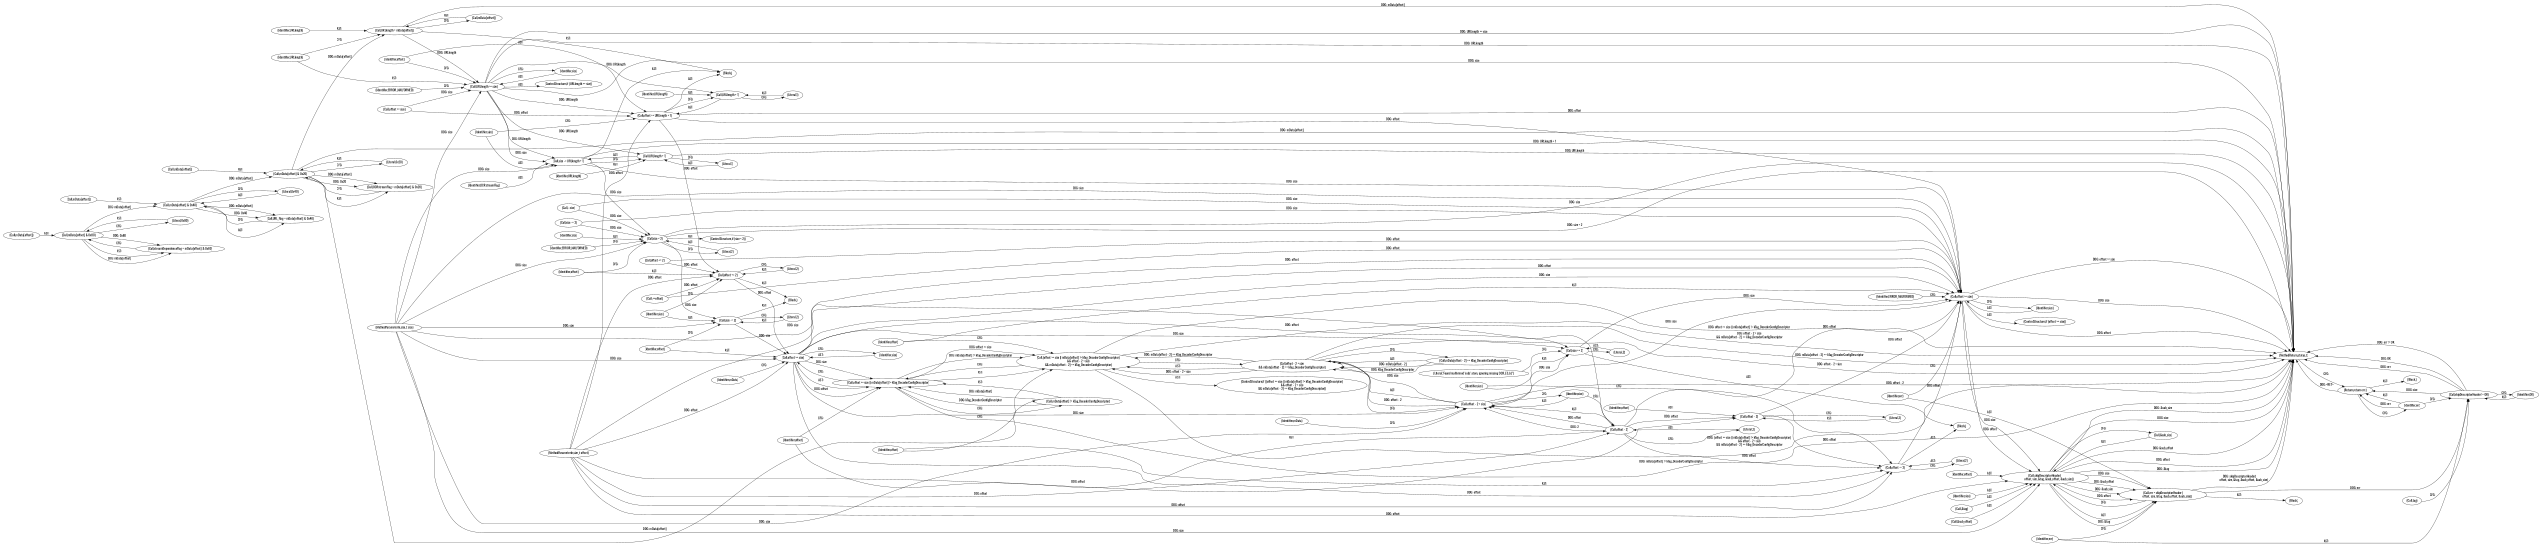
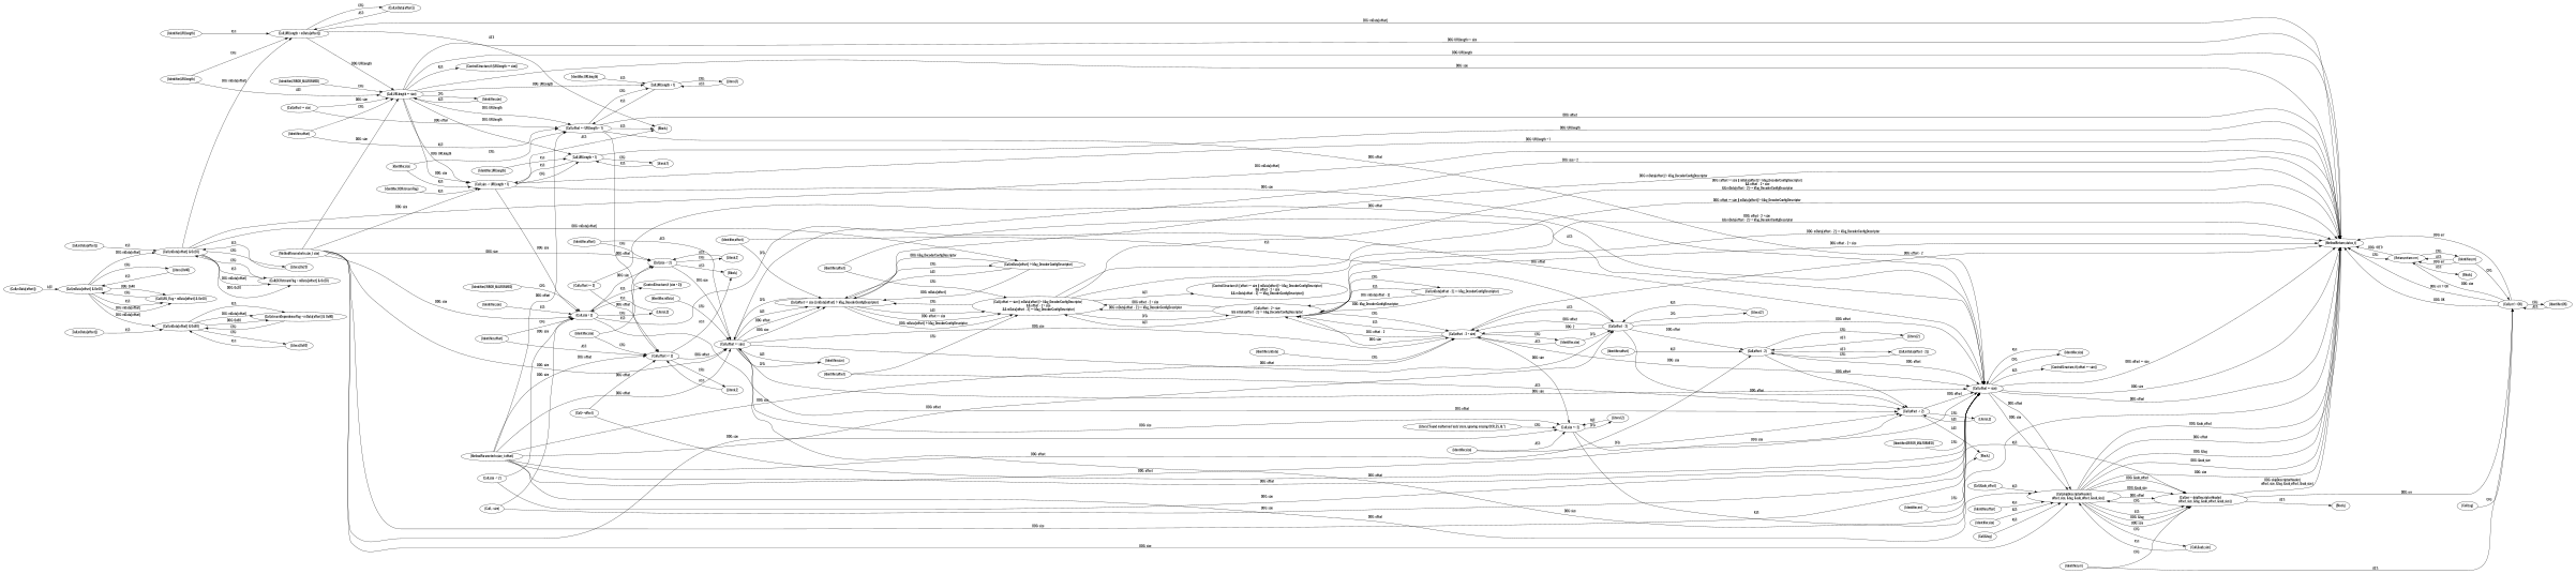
  digraph {
    fontname=Oswald
    rankdir=LR
    node [fontname=Oswald]
    edge [fontname=Oswald]
    n1 [label="(Call,URLlength = mData[offset])"]
    n2 [label="(Call,URLlength >= size)"]
    n3 [label="(MethodReturn,status_t)"]
    n4 [label="(Block,)"]
    n5 [label="(Call,mData[offset])"]
    n6 [label="(Call,offset += URLlength + 1)"]
    n7 [label="(Call,URLlength + 1)"]
    n8 [label="(Call,size -= URLlength + 1)"]
    n9 [label="(Call,URLlength + 1)"]
    n10 [label="(ControlStructure,if (URLlength >= size))"]
    n11 [label="(Identifier,size)"]
    n12 [label="(Return,return err;)"]
    n13 [label="(Call,mData[offset] & 0x20)"]
    n14 [label="(Call,OCRstreamFlag = mData[offset] & 0x20)"]
    n15 [label="(Literal,0x20)"]
    n16 [label="(Call,mData[offset] != kTag_DecoderConfigDescriptor)"]
    n17 [label="(Call,offset >= size || mData[offset] != kTag_DecoderConfigDescriptor)"]
    n18 [label="(Call,mData[offset] & 0x40)"]
    n19 [label="(Literal,0x40)"]
    n20 [label="(Call,URL_Flag = mData[offset] & 0x40)"]
    n21 [label="(Call,mData[offset] & 0x80)"]
    n22 [label="(Call,streamDependenceFlag = mData[offset] & 0x80)"]
    n23 [label="(Literal,0x80)"]
    n24 [label="(Call,offset += 2)"]
    n25 [label="(Call,offset >= size)"]
    n26 [label="(Literal,1)"]
    n27 [label="(Call,size < 2)"]
    n28 [label="(Literal,1)"]
    n29 [label="(Call,offset >= size)"]
    n30 [label="(Literal,2)"]
    n31 [label="(Block,)"]
    n32 [label="(Call,skipDescriptorHeader(\n            offset, size, &tag, &sub_offset, &sub_size))"]
    n33 [label="(ControlStructure,if (offset >= size))"]
    n34 [label="(Identifier,size)"]
    n35 [label="(Call,offset - 2)"]
    n36 [label="(Call,offset - 2 < size)"]
    n37 [label="(Call,size += 2)"]
    n38 [label="(Call,offset -= 2)"]
    n39 [label="(Identifier,size)"]
    n40 [label="(Call,(offset >= size || mData[offset] != kTag_DecoderConfigDescriptor)\n && offset - 2 < size\n && mData[offset - 2] == kTag_DecoderConfigDescriptor)"]
    n41 [label="(Call,offset - 2)"]
    n42 [label="(Literal,2)"]
    n43 [label="(Call,offset - 2 < size\n && mData[offset - 2] == kTag_DecoderConfigDescriptor)"]
    n44 [label="(Identifier,size)"]
    n45 [label="(Block,)"]
    n46 [label="(Literal,2)"]
    n47 [label="(Literal,2)"]
    n48 [label="(ControlStructure,if ((offset >= size || mData[offset] != kTag_DecoderConfigDescriptor)\n && offset - 2 < size\n && mData[offset - 2] == kTag_DecoderConfigDescriptor))"]
    n49 [label="(Call,mData[offset - 2] == kTag_DecoderConfigDescriptor)"]
+   n50 [label="(Call,mData[offset - 2])"]
    n51 [label="(Literal,2)"]
    n52 [label="(Call,err = skipDescriptorHeader(\n            offset, size, &tag, &sub_offset, &sub_size))"]
    n53 [label="(Call,&sub_size)"]
-   n54 [label="(Call,skipDescriptorHeader != OK)"]
+   n54 [label="(Call,err != OK)"]
    n55 [label="(Block,)"]
    n56 [label="(Identifier,OK)"]
    n57 [label="(Block,)"]
    n58 [label="(Identifier,err)"]
    n59 [label="(Call,size -= 2)"]
    n60 [label="(Literal,2)"]
    n61 [label="(ControlStructure,if (size < 2))"]
    n62 [label="(Literal,2)"]
    n63 [label="(Identifier,mData)"]
    n64 [label="(Identifier,offset)"]
    n65 [label="(Call,&tag)"]
    n66 [label="(Call,tag)"]
    n67 [label="(Identifier,ERROR_MALFORMED)"]
    n68 [label="(Identifier,URLlength)"]
    n69 [label="(Identifier,offset)"]
    n70 [label="(Call,offset >= size)"]
    n71 [label="(Identifier,URLlength)"]
    n72 [label="(Identifier,OCRstreamFlag)"]
    n73 [label="(Identifier,err)"]
    n74 [label="(Identifier,err)"]
    n75 [label="(Identifier,offset)"]
    n76 [label="(Identifier,size)"]
    n77 [label="(Identifier,URLlength)"]
    n78 [label="(Call,mData[offset])"]
    n79 [label="(Call,--size)"]
    n80 [label="(Identifier,offset)"]
    n81 [label="(Call,&sub_offset)"]
    n82 [label="(Identifier,size)"]
    n83 [label="(MethodParameterIn,size_t offset)"]
    n84 [label="(Identifier,mData)"]
    n85 [label="(Identifier,URLlength)"]
    n86 [label="(Identifier,offset)"]
    n87 [label="(Call,offset += 2)"]
    n88 [label="(Call,++offset)"]
    n89 [label="(Literal,\"Found malformed 'esds' atom, ignoring missing OCR_ES_Id.\")"]
    n90 [label="(Identifier,offset)"]
    n91 [label="(Call,size -= 2)"]
    n92 [label="(Call,mData[offset])"]
    n93 [label="(Identifier,offset)"]
    n94 [label="(Identifier,ERROR_MALFORMED)"]
    n95 [label="(Identifier,ERROR_MALFORMED)"]
    n96 [label="(Identifier,size)"]
    n97 [label="(Call,mData[offset])"]
    n98 [label="(MethodParameterIn,size_t size)"]
    n99 [label="(Identifier,size)"]
    n100 [label="(Identifier,size)"]
    n101 [label="(Identifier,offset)"]
    n1 -> n2 [label="DDG: URLlength"]
    n1 -> n3 [label="DDG: mData[offset]"]
    n1 -> n4 [label="AST: "]
    n1 -> n5 [label="CFG: "]
    n2 -> n3 [label="DDG: URLlength >= size"]
    n2 -> n3 [label="DDG: URLlength"]
    n2 -> n3 [label="DDG: size"]
    n2 -> n6 [label="DDG: URLlength"]
    n2 -> n7 [label="DDG: URLlength"]
    n2 -> n8 [label="DDG: URLlength"]
    n2 -> n8 [label="DDG: size"]
    n2 -> n9 [label="DDG: URLlength"]
    n2 -> n10 [label="AST: "]
    n2 -> n11 [label="CFG: "]
    n3 -> n12 [label="CFG: "]
    n5 -> n1 [label="AST: "]
    n6 -> n3 [label="DDG: offset"]
    n6 -> n4 [label="AST: "]
    n6 -> n7 [label="CFG: "]
    n6 -> n24 [label="DDG: offset"]
    n6 -> n25 [label="DDG: offset"]
    n7 -> n6 [label="AST: "]
    n7 -> n26 [label="CFG: "]
    n8 -> n3 [label="DDG: URLlength + 1"]
    n8 -> n4 [label="AST: "]
    n8 -> n9 [label="CFG: "]
    n8 -> n25 [label="DDG: size"]
    n8 -> n27 [label="DDG: size"]
    n9 -> n3 [label="DDG: URLlength"]
    n9 -> n8 [label="AST: "]
    n9 -> n28 [label="CFG: "]
    n11 -> n2 [label="AST: "]
    n12 -> n3 [label="DDG: <RET>"]
    n12 -> n57 [label="AST: "]
    n12 -> n58 [label="CFG: "]
    n13 -> n1 [label="DDG: mData[offset]"]
    n13 -> n3 [label="DDG: mData[offset]"]
    n13 -> n14 [label="AST: "]
    n13 -> n14 [label="DDG: mData[offset]"]
    n13 -> n14 [label="DDG: 0x20"]
    n13 -> n15 [label="CFG: "]
    n13 -> n16 [label="DDG: mData[offset]"]
    n14 -> n13 [label="CFG: "]
    n15 -> n13 [label="AST: "]
    n16 -> n17 [label="AST: "]
    n16 -> n17 [label="DDG: mData[offset]"]
    n16 -> n17 [label="DDG: kTag_DecoderConfigDescriptor"]
    n17 -> n3 [label="DDG: mData[offset] != kTag_DecoderConfigDescriptor"]
    n17 -> n16 [label="CFG: "]
    n17 -> n29 [label="CFG: "]
    n17 -> n40 [label="AST: "]
    n17 -> n40 [label="DDG: offset >= size"]
    n17 -> n40 [label="DDG: mData[offset] != kTag_DecoderConfigDescriptor"]
    n18 -> n13 [label="DDG: mData[offset]"]
    n18 -> n19 [label="CFG: "]
    n18 -> n20 [label="AST: "]
    n18 -> n20 [label="DDG: mData[offset]"]
    n18 -> n20 [label="DDG: 0x40"]
    n19 -> n18 [label="AST: "]
    n20 -> n18 [label="CFG: "]
-   n21 -> n18 [label="DDG: mData[offset]"]
+   n18 -> n21 [label="DDG: mData[offset]"]
    n21 -> n22 [label="AST: "]
    n21 -> n22 [label="DDG: mData[offset]"]
    n21 -> n22 [label="DDG: 0x80"]
    n21 -> n23 [label="CFG: "]
    n22 -> n21 [label="CFG: "]
    n23 -> n21 [label="AST: "]
    n24 -> n29 [label="DDG: offset"]
    n24 -> n30 [label="CFG: "]
    n24 -> n31 [label="AST: "]
    n25 -> n3 [label="DDG: offset >= size"]
    n25 -> n3 [label="DDG: size"]
    n25 -> n3 [label="DDG: offset"]
    n25 -> n32 [label="DDG: offset"]
    n25 -> n32 [label="DDG: size"]
    n25 -> n33 [label="AST: "]
    n25 -> n34 [label="CFG: "]
    n26 -> n7 [label="AST: "]
    n27 -> n3 [label="DDG: size < 2"]
    n27 -> n3 [label="DDG: size"]
    n27 -> n59 [label="DDG: size"]
    n27 -> n60 [label="CFG: "]
    n27 -> n61 [label="AST: "]
    n28 -> n9 [label="AST: "]
    n29 -> n17 [label="AST: "]
    n29 -> n17 [label="DDG: offset"]
    n29 -> n17 [label="DDG: size"]
    n29 -> n25 [label="DDG: offset"]
    n29 -> n25 [label="DDG: size"]
    n29 -> n35 [label="DDG: offset"]
    n29 -> n36 [label="DDG: size"]
    n29 -> n37 [label="DDG: size"]
    n29 -> n38 [label="DDG: offset"]
    n29 -> n39 [label="CFG: "]
    n30 -> n24 [label="AST: "]
    n32 -> n3 [label="DDG: &sub_offset"]
    n32 -> n3 [label="DDG: offset"]
    n32 -> n3 [label="DDG: &tag"]
    n32 -> n3 [label="DDG: &sub_size"]
    n32 -> n3 [label="DDG: size"]
    n32 -> n52 [label="AST: "]
    n32 -> n52 [label="DDG: &tag"]
    n32 -> n52 [label="DDG: size"]
    n32 -> n52 [label="DDG: &sub_offset"]
    n32 -> n52 [label="DDG: &sub_size"]
    n32 -> n52 [label="DDG: offset"]
    n32 -> n53 [label="CFG: "]
    n34 -> n25 [label="AST: "]
    n35 -> n25 [label="DDG: offset"]
    n35 -> n36 [label="AST: "]
    n35 -> n36 [label="DDG: offset"]
    n35 -> n36 [label="DDG: 2"]
    n35 -> n38 [label="DDG: offset"]
    n35 -> n41 [label="DDG: offset"]
    n35 -> n42 [label="CFG: "]
    n36 -> n3 [label="DDG: offset - 2"]
    n36 -> n25 [label="DDG: size"]
    n36 -> n37 [label="DDG: size"]
    n36 -> n43 [label="AST: "]
    n36 -> n43 [label="DDG: offset - 2"]
    n36 -> n43 [label="DDG: size"]
    n36 -> n44 [label="CFG: "]
    n37 -> n25 [label="DDG: size"]
    n37 -> n45 [label="AST: "]
    n37 -> n46 [label="CFG: "]
    n38 -> n25 [label="DDG: offset"]
    n38 -> n45 [label="AST: "]
    n38 -> n47 [label="CFG: "]
    n39 -> n29 [label="AST: "]
    n40 -> n3 [label="DDG: (offset >= size || mData[offset] != kTag_DecoderConfigDescriptor)\n && offset - 2 < size\n && mData[offset - 2] == kTag_DecoderConfigDescriptor"]
    n40 -> n3 [label="DDG: offset >= size || mData[offset] != kTag_DecoderConfigDescriptor"]
    n40 -> n3 [label="DDG: offset - 2 < size\n && mData[offset - 2] == kTag_DecoderConfigDescriptor"]
    n40 -> n17 [label="CFG: "]
    n40 -> n43 [label="CFG: "]
    n40 -> n48 [label="AST: "]
    n41 -> n25 [label="DDG: offset"]
    n41 -> n38 [label="DDG: offset"]
+   n41 -> n50 [label="AST: "]
    n41 -> n51 [label="CFG: "]
    n42 -> n35 [label="AST: "]
    n43 -> n3 [label="DDG: mData[offset - 2] == kTag_DecoderConfigDescriptor"]
    n43 -> n3 [label="DDG: offset - 2 < size"]
    n43 -> n36 [label="CFG: "]
    n43 -> n40 [label="AST: "]
    n43 -> n40 [label="DDG: offset - 2 < size"]
    n43 -> n40 [label="DDG: mData[offset - 2] == kTag_DecoderConfigDescriptor"]
    n43 -> n49 [label="CFG: "]
    n44 -> n35 [label="CFG: "]
    n44 -> n36 [label="AST: "]
    n46 -> n37 [label="AST: "]
    n47 -> n38 [label="AST: "]
    n49 -> n43 [label="AST: "]
    n49 -> n43 [label="DDG: mData[offset - 2]"]
    n49 -> n43 [label="DDG: kTag_DecoderConfigDescriptor"]
+   n50 -> n41 [label="CFG: "]
    n51 -> n41 [label="AST: "]
    n52 -> n3 [label="DDG: skipDescriptorHeader(\n            offset, size, &tag, &sub_offset, &sub_size)"]
    n52 -> n32 [label="CFG: "]
    n52 -> n54 [label="DDG: err"]
    n52 -> n55 [label="AST: "]
    n53 -> n32 [label="AST: "]
    n54 -> n3 [label="DDG: err"]
    n54 -> n3 [label="DDG: err != OK"]
    n54 -> n3 [label="DDG: OK"]
    n54 -> n12 [label="DDG: size"]
    n54 -> n56 [label="CFG: "]
    n56 -> n54 [label="AST: "]
    n58 -> n12 [label="AST: "]
    n58 -> n12 [label="DDG: err"]
    n58 -> n54 [label="CFG: "]
    n59 -> n29 [label="DDG: size"]
    n59 -> n31 [label="AST: "]
    n59 -> n62 [label="CFG: "]
    n60 -> n27 [label="AST: "]
    n62 -> n59 [label="AST: "]
    n63 -> n36 [label="CFG: "]
    n64 -> n24 [label="AST: "]
    n64 -> n27 [label="CFG: "]
    n65 -> n32 [label="AST: "]
    n66 -> n54 [label="CFG: "]
    n67 -> n27 [label="CFG: "]
    n68 -> n1 [label="CFG: "]
    n68 -> n2 [label="AST: "]
    n69 -> n17 [label="CFG: "]
    n69 -> n35 [label="AST: "]
    n70 -> n2 [label="DDG: size"]
    n70 -> n6 [label="DDG: offset"]
    n71 -> n1 [label="AST: "]
    n72 -> n8 [label="AST: "]
    n73 -> n52 [label="CFG: "]
    n73 -> n54 [label="AST: "]
    n74 -> n25 [label="CFG: "]
    n74 -> n52 [label="AST: "]
    n75 -> n29 [label="AST: "]
    n75 -> n59 [label="CFG: "]
    n76 -> n27 [label="AST: "]
    n77 -> n9 [label="AST: "]
    n78 -> n13 [label="AST: "]
    n79 -> n25 [label="DDG: size"]
    n79 -> n27 [label="DDG: size"]
    n80 -> n41 [label="AST: "]
    n81 -> n32 [label="AST: "]
    n82 -> n6 [label="CFG: "]
    n82 -> n8 [label="AST: "]
    n83 -> n6 [label="DDG: offset"]
    n83 -> n24 [label="DDG: offset"]
    n83 -> n25 [label="DDG: offset"]
    n83 -> n29 [label="DDG: offset"]
    n83 -> n32 [label="DDG: offset"]
    n83 -> n35 [label="DDG: offset"]
    n83 -> n38 [label="DDG: offset"]
    n83 -> n41 [label="DDG: offset"]
    n84 -> n29 [label="CFG: "]
    n85 -> n7 [label="AST: "]
    n86 -> n2 [label="CFG: "]
    n86 -> n6 [label="AST: "]
    n87 -> n24 [label="DDG: offset"]
    n87 -> n25 [label="DDG: offset"]
    n88 -> n24 [label="DDG: offset"]
    n88 -> n25 [label="DDG: offset"]
    n89 -> n37 [label="CFG: "]
    n90 -> n38 [label="AST: "]
    n90 -> n40 [label="CFG: "]
    n91 -> n25 [label="DDG: size"]
    n91 -> n27 [label="DDG: size"]
    n92 -> n21 [label="AST: "]
    n93 -> n32 [label="AST: "]
    n94 -> n25 [label="CFG: "]
    n95 -> n2 [label="CFG: "]
    n96 -> n32 [label="AST: "]
    n97 -> n18 [label="AST: "]
    n98 -> n2 [label="DDG: size"]
    n98 -> n8 [label="DDG: size"]
    n98 -> n25 [label="DDG: size"]
    n98 -> n27 [label="DDG: size"]
    n98 -> n29 [label="DDG: size"]
    n98 -> n32 [label="DDG: size"]
-   n98 -> n36 [label="DDG: size"]
+   n83 -> n36 [label="DDG: size"]
    n98 -> n37 [label="DDG: size"]
    n98 -> n59 [label="DDG: size"]
    n99 -> n37 [label="AST: "]
    n99 -> n38 [label="CFG: "]
    n100 -> n24 [label="CFG: "]
    n100 -> n59 [label="AST: "]
    n101 -> n25 [label="AST: "]
    n101 -> n40 [label="CFG: "]
  }
